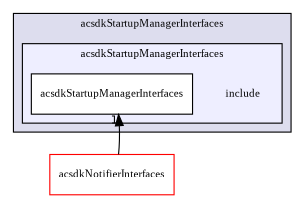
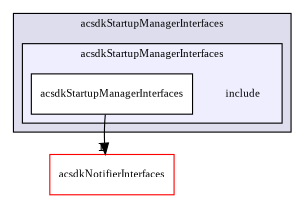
  digraph {
    compound=true
    fontname="Liberation Serif"
    node [fontname="Liberation Serif" fontsize=10 shape=box fillcolor=white style=filled]
    n1 [label=include shape=plaintext fillcolor="" style=""]
    n2 [color=black label=acsdkStartupManagerInterfaces]
    n3 [color=red label=acsdkNotifierInterfaces]
    subgraph cluster_1 {
      bgcolor="#ddddee"
      fontsize=10
      label=acsdkStartupManagerInterfaces
      pencolor=black
      subgraph cluster_2 {
        bgcolor="#eeeeff"
        fontsize=10
        pencolor=black
        n1
        n2
      }
    }
-   n3 -> n2 [headlabel=1 labeldistance=1.5 labelfontname=Helvetica labelfontsize=10 fontname="Liberation Serif"]
+   n2 -> n3 [headlabel=1 labeldistance=1.5 labelfontname=Helvetica labelfontsize=10 fontname="Liberation Serif"]
  }
